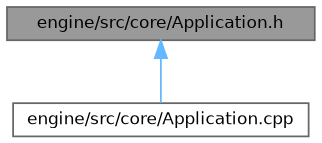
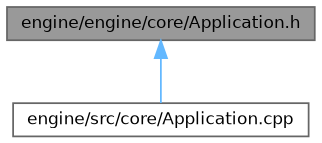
  digraph {
    node [fontname=Helvetica fontsize=10 shape=box style=filled]
-   n1 [color=gray40 fillcolor=grey60 fontcolor=black height=0.2 label="engine/src/core/Application.h" width=0.4]
+   n1 [color=gray40 fillcolor=grey60 fontcolor=black height=0.2 label="engine/engine/core/Application.h" width=0.4]
    n2 [color=grey40 fillcolor=white height=0.2 label="engine/src/core/Application.cpp" width=0.4]
    n1 -> n2 [color=steelblue1 dir=back fontname=Helvetica fontsize=10 labelfontname=Helvetica labelfontsize=10 style=solid]
  }
